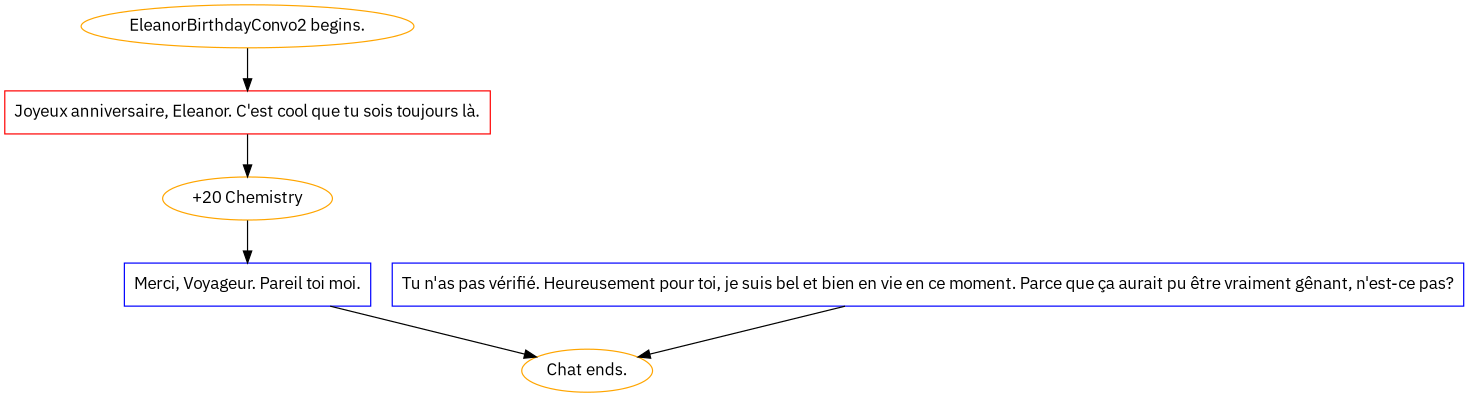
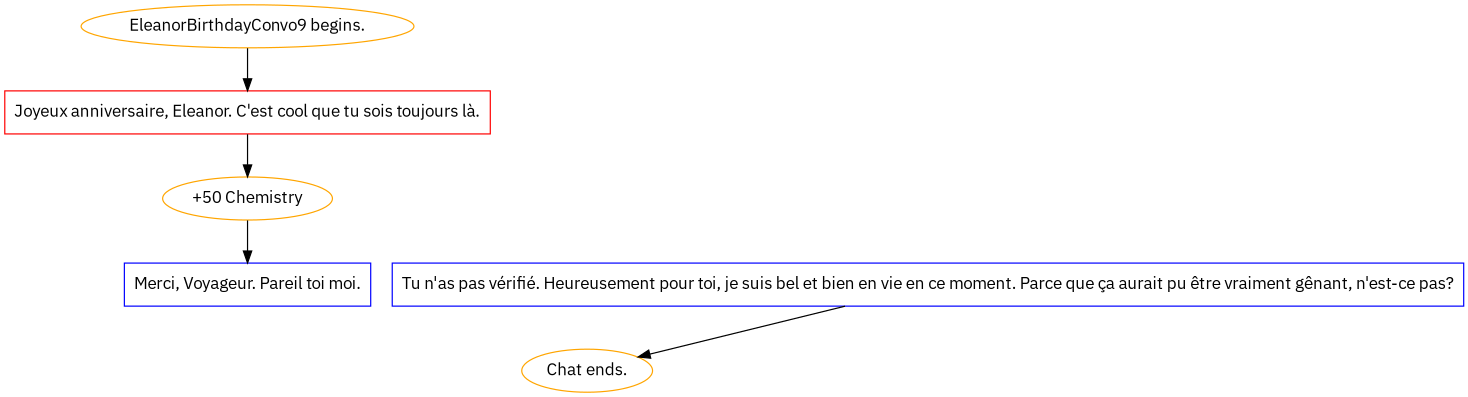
  digraph {
    fontname="IBM Plex Sans"
    node [color=orange fontname="IBM Plex Sans"]
    edge [fontname="IBM Plex Sans"]
-   "EleanorBirthdayConvo2 begins."
+   "EleanorBirthdayConvo2 begins." [label="EleanorBirthdayConvo9 begins."]
    n2 [color=red label="Joyeux anniversaire, Eleanor. C'est cool que tu sois toujours là." shape=box]
-   n3 [label="+20 Chemistry"]
+   n3 [label="+50 Chemistry"]
    n4 [color=blue label="Tu n'as pas vérifié. Heureusement pour toi, je suis bel et bien en vie en ce moment. Parce que ça aurait pu être vraiment gênant, n'est-ce pas?" shape=box]
    "Chat ends."
    n6 [color=blue label="Merci, Voyageur. Pareil toi moi." shape=box]
    "EleanorBirthdayConvo2 begins." -> n2
    n2 -> n3
    n3 -> n6
    n4 -> "Chat ends."
-   n6 -> "Chat ends."
  }
